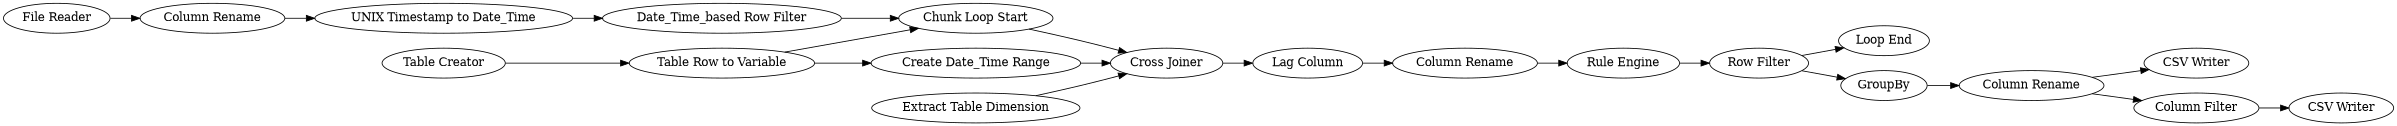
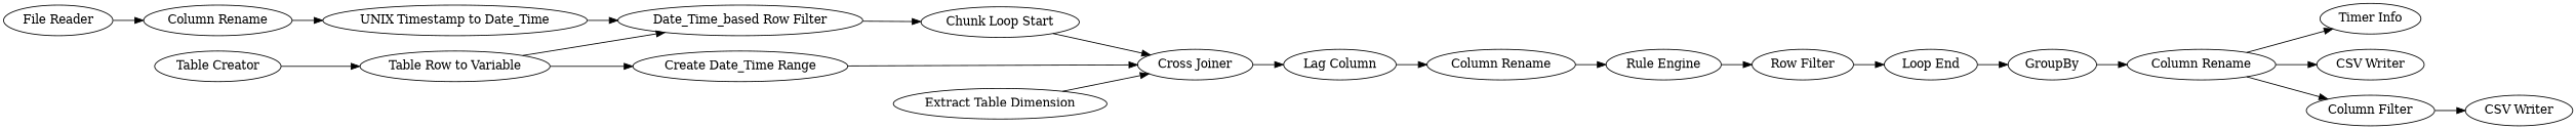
  digraph {
    rankdir=LR
    n1 [label="Column Rename"]
+   n2 [label="Timer Info"]
    n3 [label="CSV Writer"]
    n4 [label="Column Filter"]
    n5 [label="CSV Writer"]
    n6 [label="Row Filter"]
    n7 [label="Loop End"]
    n8 [label=GroupBy]
    n9 [label="Table Creator"]
    n10 [label="Table Row to Variable"]
    n11 [label="Date_Time_based Row Filter"]
    n12 [label="Create Date_Time Range"]
    n13 [label="Chunk Loop Start"]
    n14 [label="Cross Joiner"]
    n15 [label="Lag Column"]
    n16 [label="Column Rename"]
    n17 [label="Extract Table Dimension"]
    n18 [label="Rule Engine"]
    n19 [label="File Reader"]
    n20 [label="Column Rename"]
    n21 [label="UNIX Timestamp to Date_Time"]
+   n1 -> n2
    n1 -> n3
    n1 -> n4
    n4 -> n5
    n6 -> n7
-   n6 -> n8
+   n7 -> n8
    n8 -> n1
    n9 -> n10
-   n10 -> n13
+   n10 -> n11
    n10 -> n12
    n11 -> n13
    n12 -> n14
    n13 -> n14
    n14 -> n15
    n15 -> n16
    n16 -> n18
    n17 -> n14
    n18 -> n6
    n19 -> n20
    n20 -> n21
    n21 -> n11
  }
